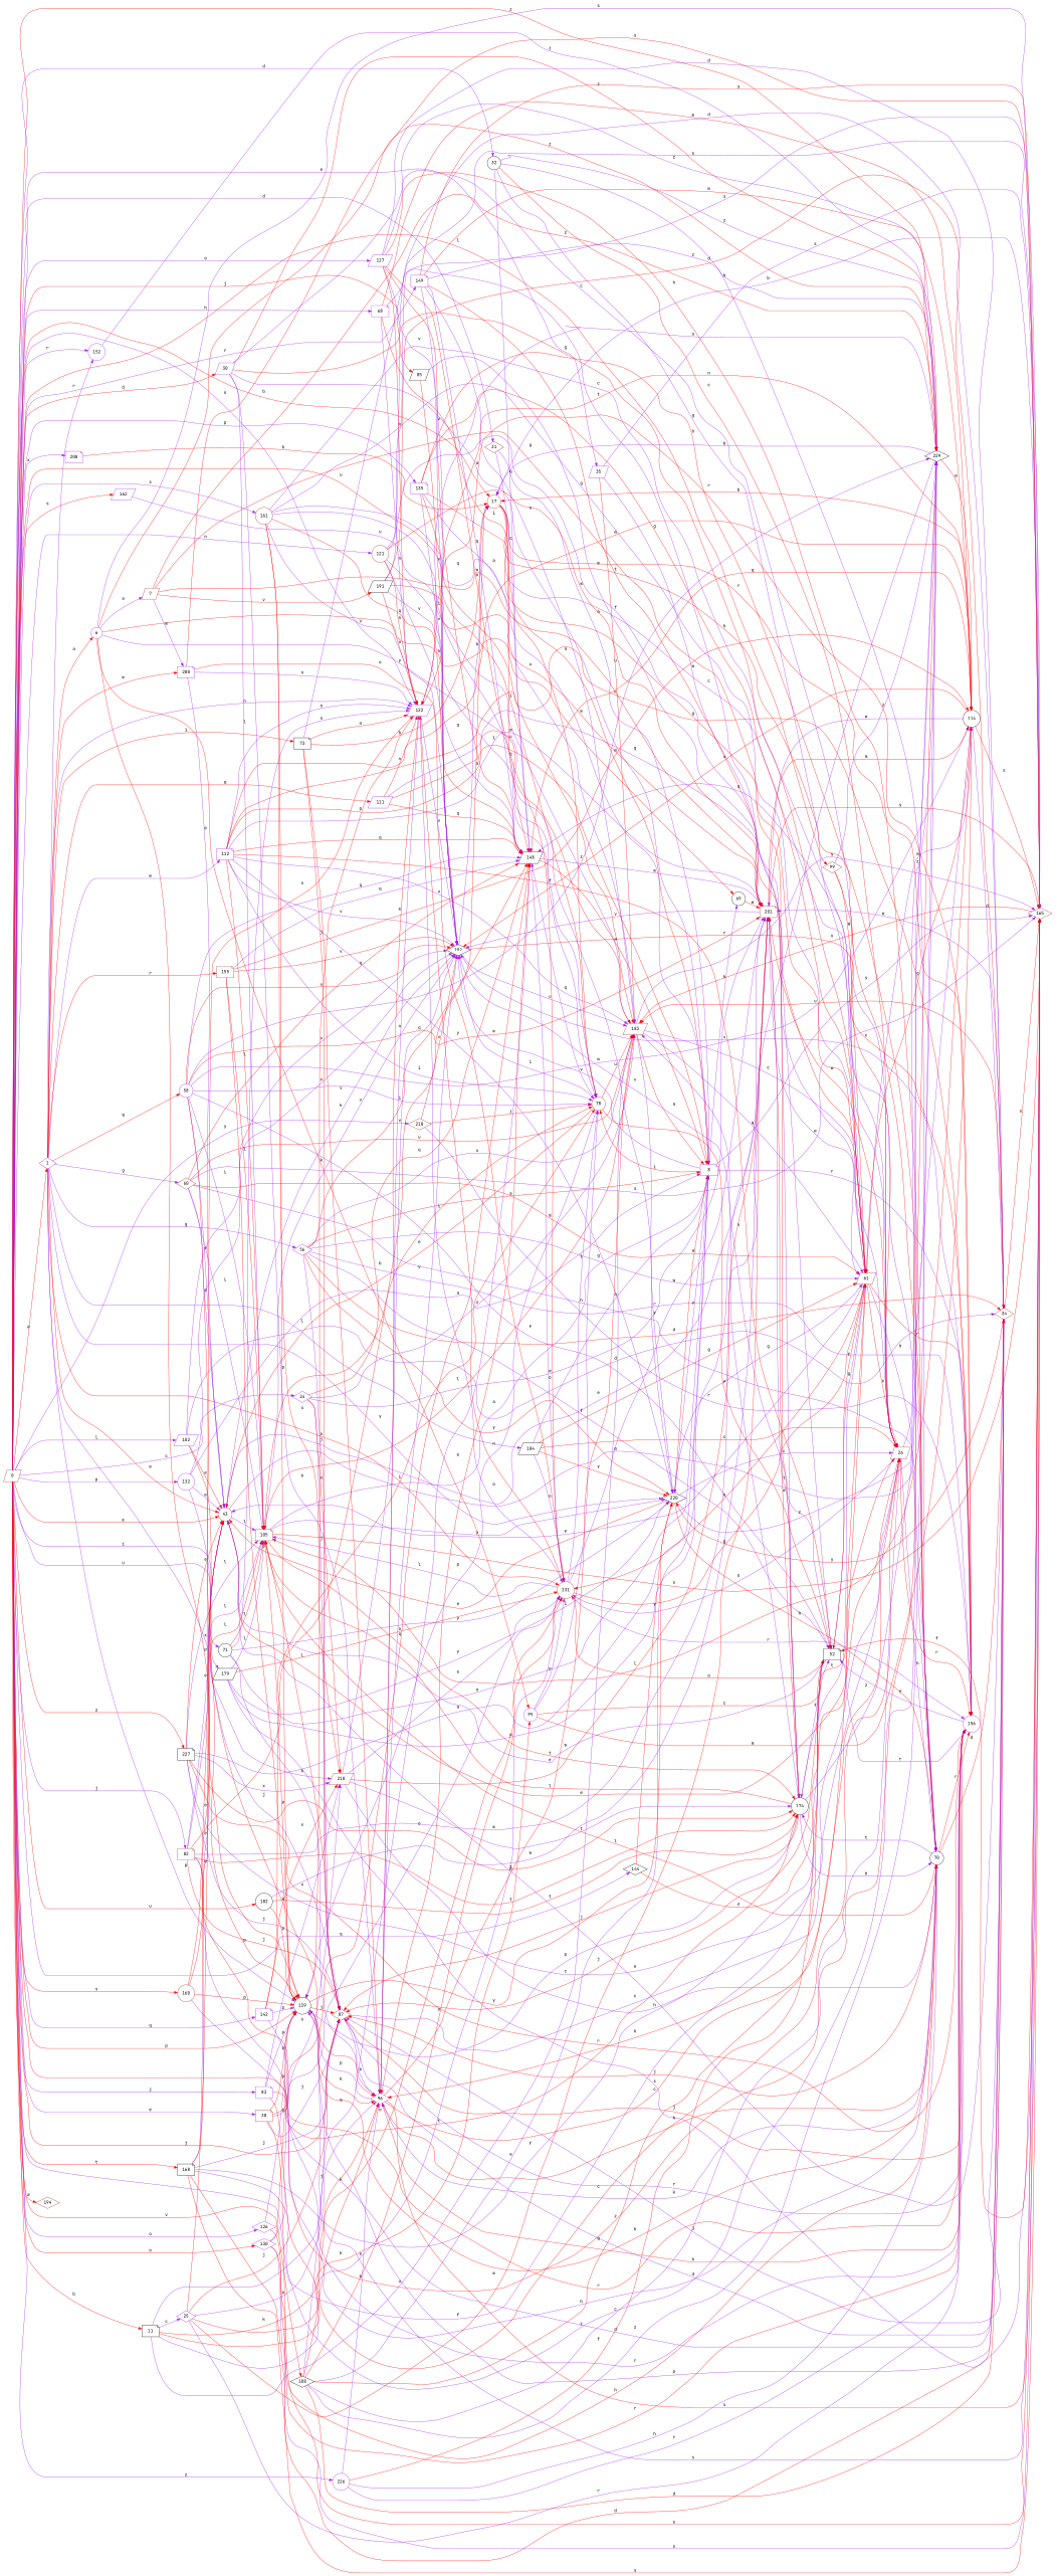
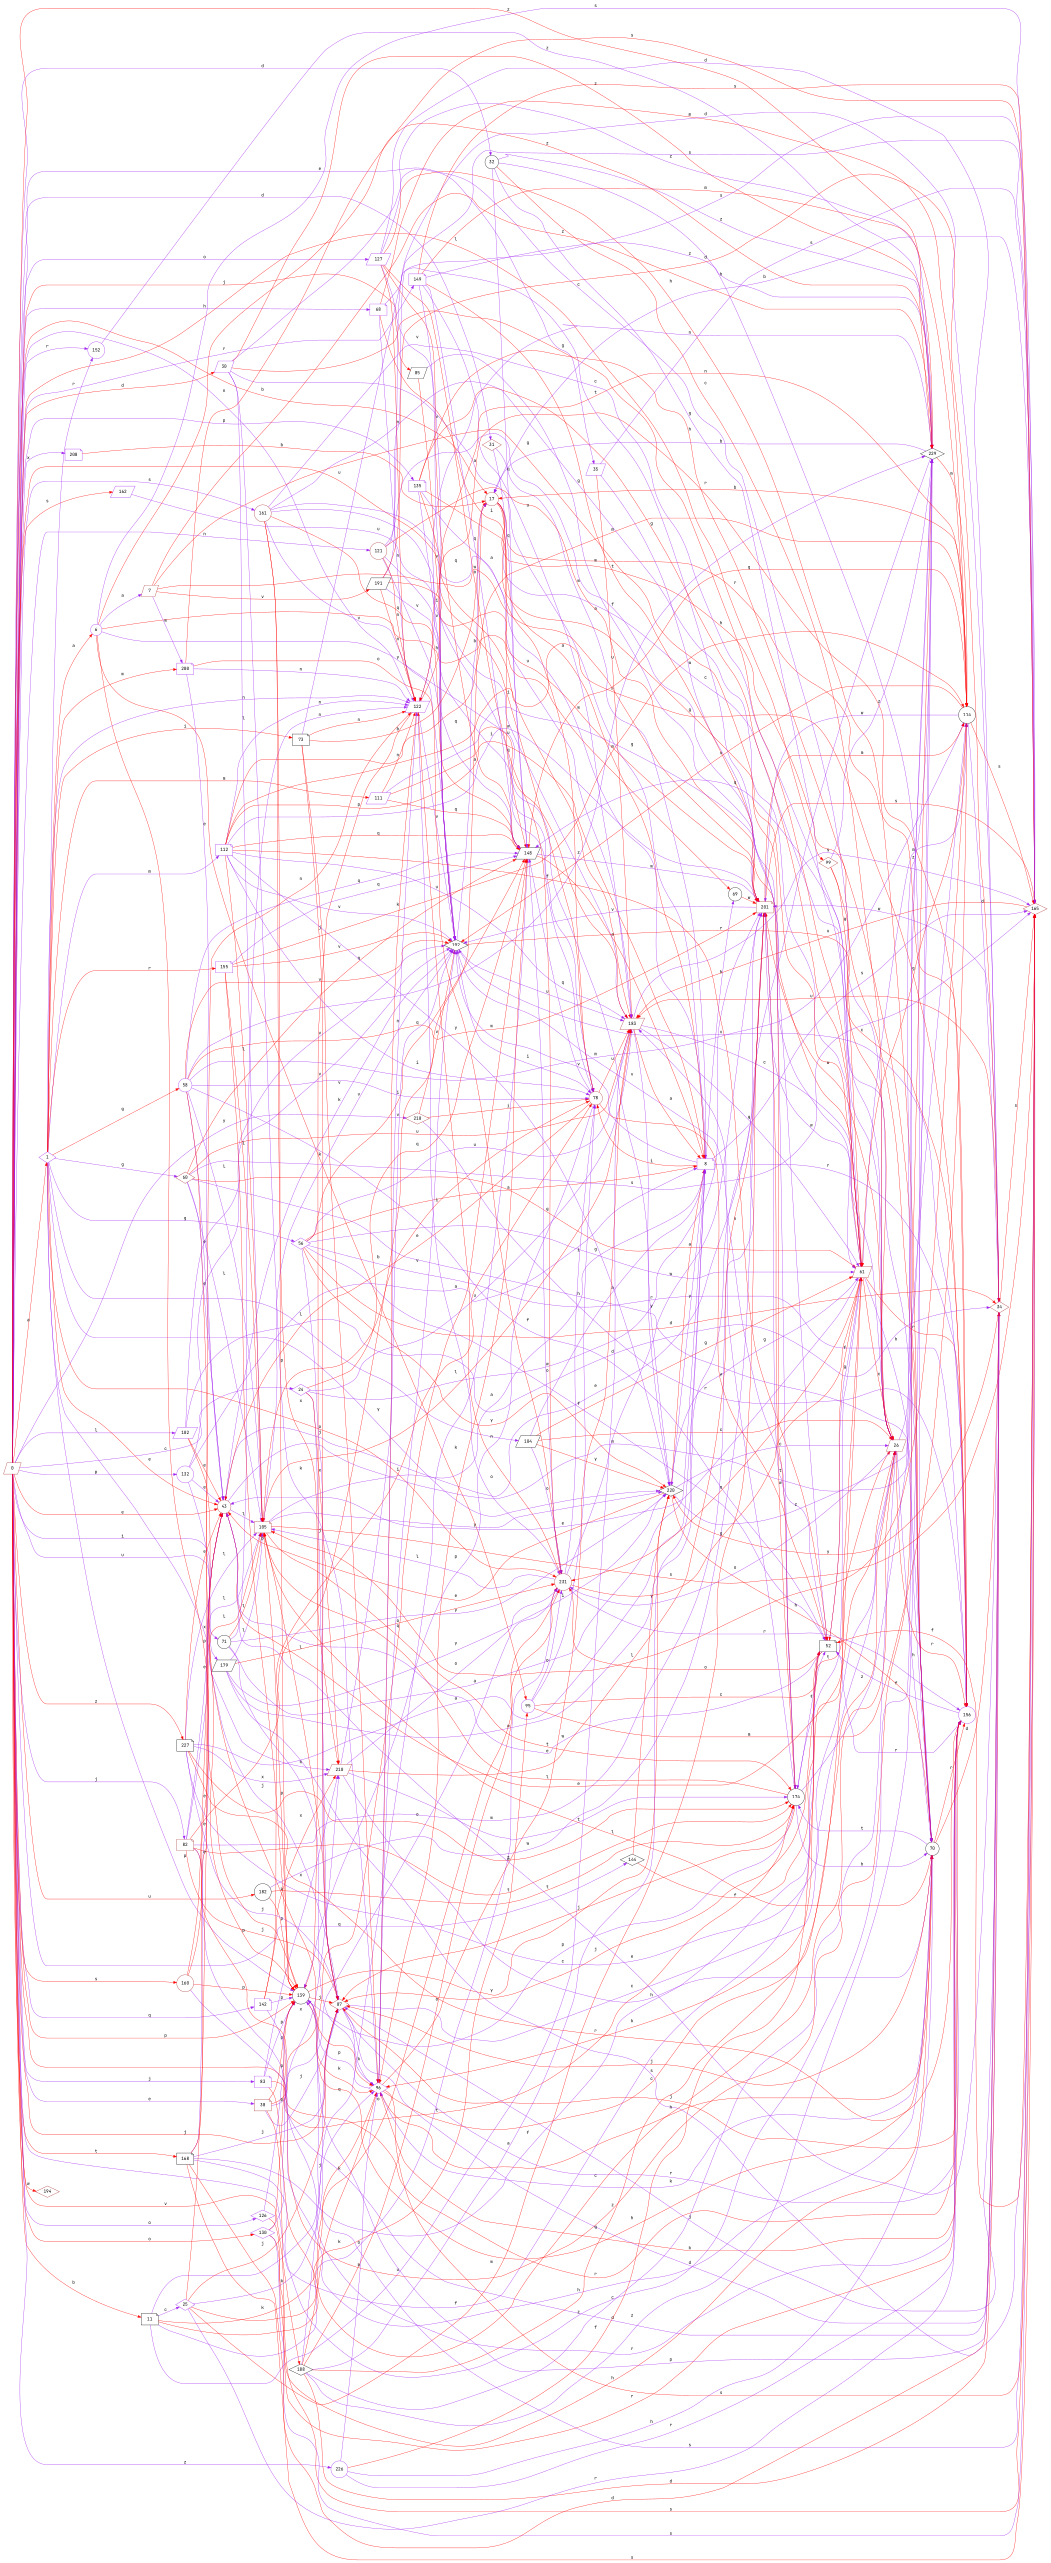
  strict digraph {
    fontname="JetBrains Mono"
    rankdir=LR
    node [color=purple fontname="JetBrains Mono" shape=circle]
    edge [color=purple fontname="JetBrains Mono"]
    0 [color=brown shape=parallelogram]
    1 [shape=diamond]
    11 [color=black shape=note]
    17 [color=brown]
    24 [shape=diamond]
    30 [shape=parallelogram]
    31 [color=brown shape=diamond]
    32 [color=black]
    35 [shape=parallelogram]
    38 [color=brown shape=note]
    43 [color=brown]
    52 [color=black shape=note]
    68 [shape=note]
    71 [color=black]
    82 [color=brown shape=note]
    83 [shape=note]
    85 [color=black shape=parallelogram]
    87 [color=brown shape=diamond]
    99 [color=brown shape=diamond]
    102 [shape=parallelogram]
    121 [color=brown]
    122 [shape=parallelogram]
    126 [shape=diamond]
    127 [shape=parallelogram]
    130 [shape=diamond]
    132
    135 [shape=note]
    139 [color=black]
    142 [shape=note]
    144 [color=black shape=diamond]
    149 [shape=note]
    152
    160 [color=brown]
    161 [color=brown]
    162 [shape=parallelogram]
    168 [color=black shape=note]
    174 [color=black]
    179 [color=black shape=parallelogram]
    182 [color=black]
    183 [color=brown shape=parallelogram]
    188 [color=black shape=diamond]
    194 [color=brown shape=diamond]
    208 [shape=note]
    218 [color=brown shape=diamond]
    226
    227 [color=black shape=note]
    229 [color=black shape=diamond]
    6
    56 [shape=diamond]
    58
    60 [color=brown shape=diamond]
    73 [color=black shape=note]
    104 [color=black shape=parallelogram]
    111 [shape=parallelogram]
    112 [shape=note]
    n56 [color=brown label=231]
-   155 [color=brown shape=note]
+   155 [shape=note]
    200 [shape=note]
    210 [color=brown shape=parallelogram]
    220 [color=black shape=diamond]
    95
    25 [shape=diamond]
    96 [shape=diamond]
    148 [color=black shape=parallelogram]
    61 [color=brown shape=parallelogram]
    156
    26 [color=brown shape=parallelogram]
    70 [color=black]
    201 [color=brown shape=note]
    8 [shape=note]
    105 [color=brown shape=note]
    165 [color=brown shape=diamond]
    192 [color=black shape=diamond]
    114 [color=black]
    78 [color=brown]
    34 [color=brown shape=diamond]
    7 [color=brown shape=parallelogram]
    69 [color=black]
    191 [color=black shape=parallelogram]
    0 -> 1 [color=red label=a]
    0 -> 11 [color=red label=b]
    0 -> 17 [color=red label=b]
    0 -> 24 [label=c]
    0 -> 30 [color=red label=d]
    0 -> 31 [label=d]
    0 -> 32 [label=d]
    0 -> 35 [label=e]
    0 -> 38 [label=e]
    0 -> 43 [color=red label=e]
    0 -> 52 [label=f]
    0 -> 68 [label=h]
    0 -> 71 [label=i]
    0 -> 82 [label=j]
    0 -> 83 [label=j]
    0 -> 85 [color=red label=j]
    0 -> 87 [color=red label=j]
    0 -> 99 [color=red label=l]
    0 -> 102 [label=l]
    0 -> 121 [label=n]
    0 -> 122 [label=n]
    0 -> 126 [label=o]
    0 -> 127 [label=o]
    0 -> 130 [color=red label=o]
    0 -> 132 [label=p]
    0 -> 135 [label=p]
    0 -> 139 [color=red label=p]
    0 -> 142 [label=q]
    0 -> 144 [label=q]
    0 -> 149 [label=r]
    0 -> 152 [label=r]
    0 -> 160 [color=red label=s]
    0 -> 161 [label=s]
    0 -> 162 [color=red label=s]
    0 -> 168 [color=red label=t]
    0 -> 174 [color=red label=t]
    0 -> 179 [label=u]
    0 -> 182 [color=red label=u]
    0 -> 183 [color=red label=u]
    0 -> 188 [color=red label=v]
    0 -> 194 [color=red label=w]
    0 -> 208 [label=x]
    0 -> 218 [label=y]
    0 -> 226 [label=z]
    0 -> 227 [color=red label=z]
    0 -> 229 [color=red label=z]
    1 -> 43 [color=red label=e]
    1 -> 122 [label=n]
    1 -> 139 [label=p]
    1 -> 152 [label=r]
    1 -> 6 [color=red label=a]
    1 -> 56 [label=g]
    1 -> 58 [color=red label=g]
    1 -> 60 [label=g]
    1 -> 73 [color=red label=i]
    1 -> 104 [label=l]
    1 -> 111 [color=red label=m]
    1 -> 112 [label=m]
    1 -> n56 [color=red label=o]
    1 -> 155 [color=red label=r]
    1 -> 200 [color=red label=w]
    1 -> 210 [label=x]
    1 -> 220 [label=y]
    11 -> 183 [label=u]
    11 -> n56 [label=o]
    11 -> 95 [color=red label=k]
    11 -> 25 [label=c]
    11 -> 96 [color=red label=k]
    11 -> 148 [label=q]
    17 -> 148 [color=red label=q]
    17 -> 61 [color=red label=g]
    17 -> 156 [color=red label=r]
    17 -> 26 [label=c]
    17 -> 70 [color=red label=h]
    24 -> 87 [label=j]
    24 -> 183 [label=u]
    24 -> 210 [color=red label=x]
    24 -> 148 [color=red label=q]
    24 -> 201 [label=w]
    30 -> 229 [color=red label=z]
    30 -> 96 [label=k]
    30 -> 61 [color=red label=g]
    30 -> 26 [label=c]
    30 -> 8 [label=a]
    30 -> 105 [label=l]
    31 -> 148 [label=q]
    31 -> 8 [label=a]
    32 -> 229 [label=z]
    32 -> 148 [label=q]
    32 -> 61 [label=g]
    32 -> 26 [color=red label=c]
    32 -> 70 [label=h]
    35 -> 183 [color=red label=u]
    35 -> 201 [label=w]
    35 -> 165 [label=s]
    38 -> 87 [label=j]
    38 -> 139 [color=red label=p]
    38 -> n56 [label=o]
    38 -> 148 [color=red label=q]
    38 -> 165 [color=red label=s]
    43 -> 105 [label=l]
    43 -> 192 [label=v]
    43 -> 114 [label=m]
    52 -> 43 [label=e]
    52 -> 87 [color=red label=j]
    52 -> 183 [label=u]
    52 -> n56 [color=red label=o]
    52 -> 61 [label=g]
    52 -> 156 [label=r]
    68 -> 122 [label=n]
    68 -> 174 [label=t]
    68 -> 114 [color=red label=m]
    68 -> 78 [color=red label=i]
    71 -> 122 [label=n]
    71 -> 220 [label=y]
    71 -> 96 [label=k]
    71 -> 8 [label=a]
    71 -> 105 [color=red label=l]
    82 -> 43 [label=e]
    82 -> 87 [color=red label=j]
    82 -> 174 [color=red label=t]
    82 -> 156 [color=red label=r]
    82 -> 201 [label=w]
    82 -> 105 [label=l]
    82 -> 78 [color=red label=i]
    82 -> 34 [label=d]
    83 -> 139 [label=p]
    83 -> 229 [color=red label=z]
    83 -> 210 [label=x]
    83 -> 26 [color=red label=c]
    85 -> 201 [label=w]
    85 -> 192 [color=red label=v]
    87 -> 96 [label=k]
    87 -> 156 [label=r]
    87 -> 26 [label=c]
    87 -> 105 [color=red label=l]
    87 -> 34 [label=d]
    99 -> 229 [label=z]
    99 -> 61 [color=red label=g]
    99 -> 26 [color=red label=c]
    102 -> 43 [color=red label=e]
    102 -> 96 [color=red label=k]
    102 -> 192 [label=v]
    102 -> 34 [label=d]
    121 -> 52 [label=f]
    121 -> 122 [color=red label=n]
    121 -> 201 [color=red label=w]
    121 -> 192 [label=v]
    121 -> 78 [label=i]
    121 -> 34 [label=d]
    122 -> 139 [color=red label=p]
    122 -> n56 [label=o]
    122 -> 96 [color=red label=k]
    122 -> 156 [color=red label=r]
    122 -> 192 [label=v]
    126 -> 139 [label=p]
    126 -> 70 [color=red label=h]
    127 -> 122 [color=red label=n]
    127 -> 229 [label=z]
    127 -> n56 [color=red label=o]
    127 -> 148 [color=red label=q]
    127 -> 70 [color=red label=h]
    127 -> 192 [label=v]
    127 -> 34 [label=d]
    130 -> 139 [color=red label=p]
    130 -> 210 [label=x]
    130 -> 156 [color=red label=r]
    130 -> 165 [label=s]
    132 -> 43 [label=e]
    132 -> 87 [label=j]
    132 -> 8 [label=a]
    132 -> 192 [label=v]
    135 -> 183 [label=u]
    135 -> 61 [color=red label=g]
    135 -> 70 [color=red label=h]
    135 -> 8 [color=red label=a]
    135 -> 192 [label=v]
    135 -> 78 [color=red label=i]
    139 -> 87 [color=red label=j]
    139 -> 220 [color=red label=y]
    139 -> 96 [color=red label=k]
    139 -> 70 [color=red label=h]
    139 -> 165 [label=s]
    142 -> 17 [color=red label=b]
    142 -> 139 [label=p]
    142 -> 210 [color=red label=x]
    142 -> 156 [label=r]
    144 -> 52 [color=red label=f]
    144 -> 220 [color=red label=y]
    149 -> 174 [color=red label=t]
    149 -> 183 [label=u]
    149 -> 229 [label=z]
    149 -> 148 [label=q]
    149 -> 165 [color=red label=s]
    149 -> 192 [label=v]
    149 -> 114 [color=red label=m]
    152 -> 229 [label=z]
    160 -> 43 [color=red label=e]
    160 -> 122 [color=red label=n]
    160 -> 139 [color=red label=p]
    160 -> 70 [label=h]
    161 -> 139 [color=red label=p]
    161 -> 210 [color=red label=x]
    161 -> 148 [color=red label=q]
    161 -> 61 [label=g]
    161 -> 26 [label=c]
    161 -> 8 [label=a]
    161 -> 192 [label=v]
    161 -> 78 [label=i]
    162 -> 183 [label=u]
    168 -> 43 [label=e]
    168 -> 52 [label=f]
    168 -> 87 [label=j]
    168 -> 229 [label=z]
    168 -> 105 [color=red label=l]
    168 -> 165 [color=red label=s]
    168 -> 34 [color=red label=d]
    174 -> 52 [label=f]
    174 -> 87 [color=red label=j]
    174 -> 139 [label=p]
    174 -> 229 [label=z]
    174 -> 70 [label=h]
    174 -> 201 [color=red label=w]
    174 -> 105 [color=red label=l]
    174 -> 192 [label=v]
    179 -> n56 [color=red label=o]
    179 -> 220 [label=y]
    179 -> 201 [label=w]
    179 -> 105 [label=l]
    179 -> 165 [label=s]
    182 -> 139 [color=red label=p]
    182 -> 174 [color=red label=t]
    182 -> 201 [label=w]
    183 -> 220 [label=y]
    183 -> 61 [label=g]
    183 -> 26 [label=c]
    183 -> 8 [color=red label=a]
    183 -> 105 [color=red label=l]
    183 -> 165 [label=s]
    188 -> 87 [label=j]
    188 -> 229 [label=z]
    188 -> n56 [color=red label=o]
    188 -> 96 [color=red label=k]
    188 -> 61 [color=red label=g]
    188 -> 26 [label=c]
    188 -> 8 [label=a]
    188 -> 34 [color=red label=d]
    208 -> 17 [color=red label=b]
    218 -> 156 [label=r]
    218 -> 192 [color=red label=v]
    218 -> 78 [color=red label=i]
    226 -> 52 [color=red label=f]
    226 -> 96 [label=k]
    226 -> 156 [label=r]
    226 -> 70 [label=h]
    227 -> 43 [color=red label=e]
    227 -> 87 [label=j]
    227 -> 174 [color=red label=t]
    227 -> 210 [label=x]
    227 -> 156 [color=red label=r]
    227 -> 26 [label=c]
    227 -> 8 [label=a]
    227 -> 105 [label=l]
    229 -> 17 [label=b]
    229 -> 43 [label=e]
    229 -> 122 [label=n]
    229 -> 114 [color=red label=m]
    6 -> 139 [color=red label=p]
    6 -> 229 [color=red label=z]
    6 -> 220 [label=y]
    6 -> 95 [color=red label=k]
    6 -> 165 [label=s]
    6 -> 7 [label=a]
    6 -> 69 [color=red label=h]
    56 -> 52 [label=f]
    56 -> 87 [label=j]
    56 -> 183 [label=u]
    56 -> 220 [color=red label=y]
    56 -> 148 [color=red label=q]
    56 -> 61 [label=g]
    56 -> 156 [label=r]
    56 -> 8 [color=red label=a]
    56 -> 34 [color=red label=d]
    58 -> 43 [label=e]
    58 -> 52 [label=f]
    58 -> 139 [color=red label=p]
    58 -> 229 [label=z]
    58 -> 148 [label=q]
    58 -> 201 [color=red label=w]
    58 -> 105 [label=l]
    58 -> 192 [color=red label=v]
    58 -> 114 [label=m]
    58 -> 78 [label=i]
    60 -> 43 [label=e]
    60 -> 183 [color=red label=u]
    60 -> 148 [color=red label=q]
    60 -> 61 [color=red label=g]
    60 -> 70 [label=h]
    60 -> 105 [label=l]
    60 -> 165 [label=s]
    73 -> 17 [color=red label=b]
    73 -> 87 [color=red label=j]
    73 -> 122 [color=red label=n]
    73 -> 96 [color=red label=k]
    73 -> 165 [label=s]
    104 -> n56 [label=o]
    104 -> 220 [color=red label=y]
    104 -> 61 [color=red label=g]
    104 -> 26 [color=red label=c]
    104 -> 8 [label=a]
    111 -> 122 [color=red label=n]
    111 -> 183 [color=red label=u]
    111 -> 148 [color=red label=q]
    111 -> 61 [label=g]
    112 -> 52 [color=red label=f]
    112 -> 122 [label=n]
    112 -> 183 [label=u]
    112 -> 220 [label=y]
    112 -> 148 [color=red label=q]
    112 -> 156 [color=red label=r]
    112 -> 201 [label=w]
    112 -> 8 [color=red label=a]
    112 -> 105 [color=red label=l]
    112 -> 192 [label=v]
    112 -> 114 [color=red label=m]
    112 -> 78 [label=i]
    n56 -> 122 [color=red label=n]
    n56 -> 61 [color=red label=g]
    n56 -> 156 [label=r]
    n56 -> 201 [label=w]
    n56 -> 105 [label=l]
    n56 -> 78 [label=i]
    155 -> 139 [color=red label=p]
    155 -> 148 [label=q]
    155 -> 105 [color=red label=l]
    155 -> 192 [color=red label=v]
    155 -> 114 [color=red label=m]
    200 -> 43 [label=e]
    200 -> 122 [label=n]
    200 -> n56 [color=red label=o]
    200 -> 165 [color=red label=s]
    210 -> 174 [label=t]
    210 -> n56 [label=o]
    210 -> 70 [label=h]
    210 -> 201 [color=red label=w]
    210 -> 192 [label=v]
    220 -> 43 [color=red label=e]
    220 -> 229 [label=z]
    220 -> 61 [label=g]
    220 -> 26 [label=c]
    220 -> 70 [color=red label=h]
    220 -> 8 [color=red label=a]
    95 -> n56 [label=o]
    95 -> 26 [color=red label=c]
    95 -> 114 [color=red label=m]
    95 -> 78 [label=i]
    25 -> 43 [color=red label=e]
    25 -> 87 [color=red label=j]
    25 -> n56 [color=red label=o]
    25 -> 96 [label=k]
    25 -> 156 [label=r]
    25 -> 201 [color=red label=w]
    96 -> 122 [label=n]
    96 -> 139 [label=p]
    96 -> 183 [color=red label=u]
    96 -> 26 [color=red label=c]
    96 -> 70 [color=red label=h]
    96 -> 165 [color=red label=s]
    96 -> 192 [label=v]
    148 -> n56 [label=o]
    148 -> 96 [color=red label=k]
    148 -> 201 [label=w]
    148 -> 8 [color=red label=a]
    61 -> 43 [label=e]
    61 -> 52 [color=red label=f]
    61 -> 174 [label=t]
    61 -> n56 [color=red label=o]
    61 -> 96 [color=red label=k]
    61 -> 156 [color=red label=r]
    61 -> 26 [color=red label=c]
    61 -> 70 [label=h]
    61 -> 201 [label=w]
    61 -> 114 [label=m]
    156 -> 52 [label=f]
    156 -> 87 [color=red label=j]
    156 -> 96 [color=red label=k]
    156 -> 192 [label=v]
    26 -> 43 [color=red label=e]
    26 -> 229 [label=z]
    26 -> n56 [label=o]
    26 -> 156 [color=red label=r]
    26 -> 70 [label=h]
    26 -> 201 [color=red label=w]
    70 -> 87 [color=red label=j]
    70 -> 174 [label=t]
    70 -> 96 [label=k]
    70 -> 148 [label=q]
    70 -> 156 [color=red label=r]
    70 -> 105 [color=red label=l]
    70 -> 34 [color=red label=d]
    201 -> 174 [label=t]
    201 -> 165 [color=red label=s]
    201 -> 192 [label=v]
    201 -> 114 [color=red label=m]
    8 -> 220 [label=y]
    8 -> 156 [label=r]
    8 -> 165 [label=s]
    8 -> 192 [label=v]
    8 -> 78 [color=red label=i]
    8 -> 69 [label=h]
    105 -> 139 [color=red label=p]
    105 -> 174 [color=red label=t]
    105 -> 220 [label=y]
    105 -> 8 [label=a]
    105 -> 165 [color=red label=s]
    105 -> 192 [label=v]
    105 -> 78 [color=red label=i]
    165 -> 17 [label=b]
    165 -> 52 [color=red label=f]
    165 -> 183 [color=red label=u]
    192 -> 17 [label=b]
    192 -> 183 [label=u]
    192 -> 156 [color=red label=r]
    192 -> 78 [label=i]
    114 -> 17 [color=red label=b]
    114 -> 122 [color=red label=n]
    114 -> 148 [color=red label=q]
    114 -> 61 [color=red label=g]
    114 -> 201 [label=w]
    114 -> 105 [color=red label=l]
    114 -> 165 [color=red label=s]
    114 -> 192 [color=red label=v]
    114 -> 34 [label=d]
    78 -> 43 [color=red label=e]
    78 -> 52 [color=red label=f]
    78 -> 139 [label=p]
    78 -> 183 [color=red label=u]
    78 -> 148 [label=q]
    34 -> 43 [label=e]
    34 -> 87 [label=j]
    34 -> 139 [label=p]
    34 -> 183 [color=red label=u]
    34 -> 220 [color=red label=y]
    34 -> 201 [label=w]
    34 -> 165 [color=red label=s]
    7 -> 229 [color=red label=z]
    7 -> 200 [label=w]
    7 -> 61 [color=red label=g]
    7 -> 201 [color=red label=w]
    7 -> 191 [color=red label=v]
    69 -> 201 [color=red label=w]
    191 -> 122 [color=red label=n]
    191 -> 148 [label=q]
    191 -> 201 [color=red label=w]
    191 -> 165 [label=s]
    191 -> 34 [color=red label=d]
  }
